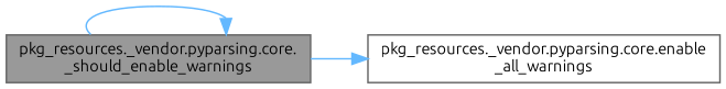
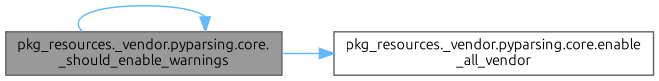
  digraph {
    rankdir=LR
    fontname=Ubuntu
    node [fontname=Ubuntu fontsize=10 shape=box style=filled]
    edge [color=steelblue1 fontname=Ubuntu fontsize=10 labelfontname=Helvetica labelfontsize=10 style=solid]
    n1 [color=gray40 fillcolor=grey60 fontcolor=black height=0.2 label="pkg_resources._vendor.pyparsing.core.\l_should_enable_warnings" width=0.4]
-   n2 [color=grey40 fillcolor=white height=0.2 label="pkg_resources._vendor.pyparsing.core.enable\l_all_warnings" width=0.4]
+   n2 [color=grey40 fillcolor=white height=0.2 label="pkg_resources._vendor.pyparsing.core.enable\l_all_vendor" width=0.4]
    n1 -> n1
    n1 -> n2
  }
